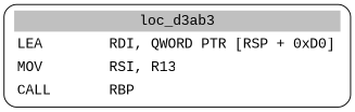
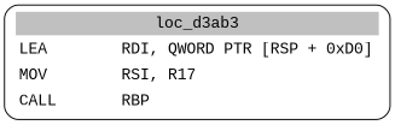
  digraph {
-   n1 [fontname="Courier New" label=<<table border="0" cellborder="0" cellpadding="3"><tr><td align="center" colspan="2" bgcolor="grey">loc_d3ab3</td></tr><tr><td align="left">LEA        RDI, QWORD PTR [RSP + 0xD0]</td></tr><tr><td align="left">MOV        RSI, R13</td></tr><tr><td align="left">CALL       RBP</td></tr></table>> shape=Mrecord]
+   n1 [fontname="Courier New" label=<<table border="0" cellborder="0" cellpadding="3"><tr><td align="center" colspan="2" bgcolor="grey">loc_d3ab3</td></tr><tr><td align="left">LEA        RDI, QWORD PTR [RSP + 0xD0]</td></tr><tr><td align="left">MOV        RSI, R17</td></tr><tr><td align="left">CALL       RBP</td></tr></table>> shape=Mrecord]
  }
